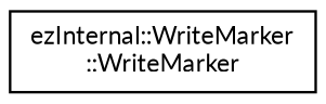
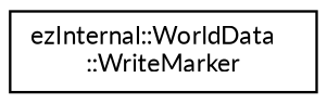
  digraph {
    rankdir=LR
    fontname=Lato
-   n1 [color=black fillcolor=white fontname=Lato fontsize=10 height=0.2 label="ezInternal::WriteMarker\l::WriteMarker" shape=record style=filled width=0.4]
+   n1 [color=black fillcolor=white fontname=Lato fontsize=10 height=0.2 label="ezInternal::WorldData\l::WriteMarker" shape=record style=filled width=0.4]
  }
